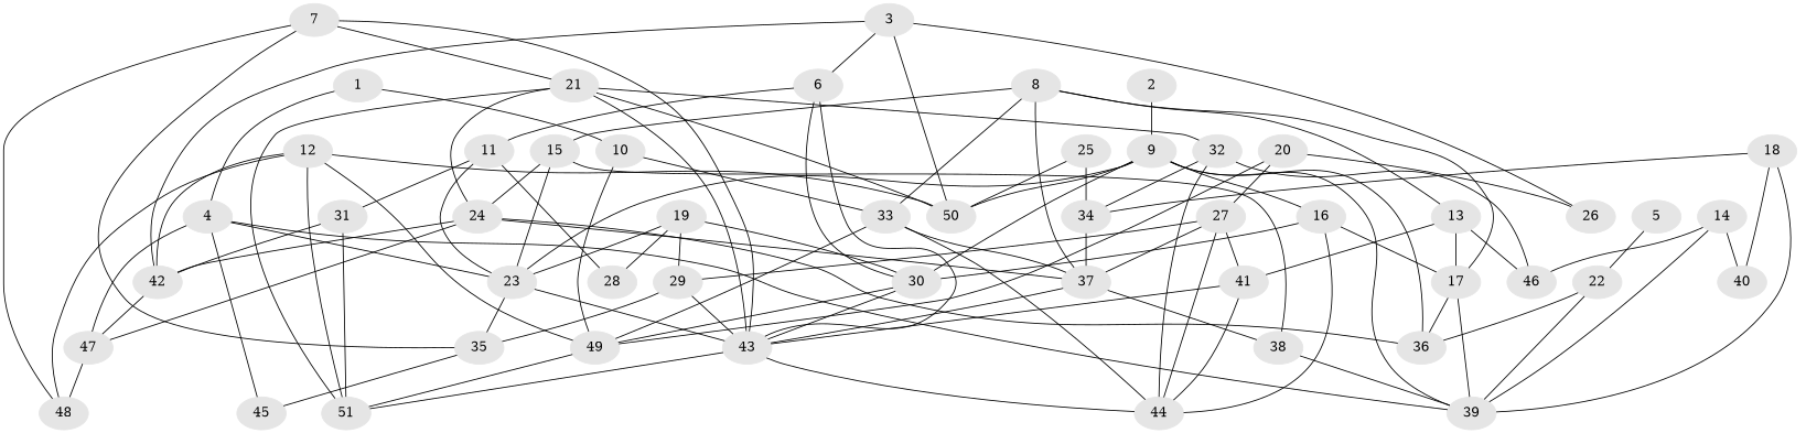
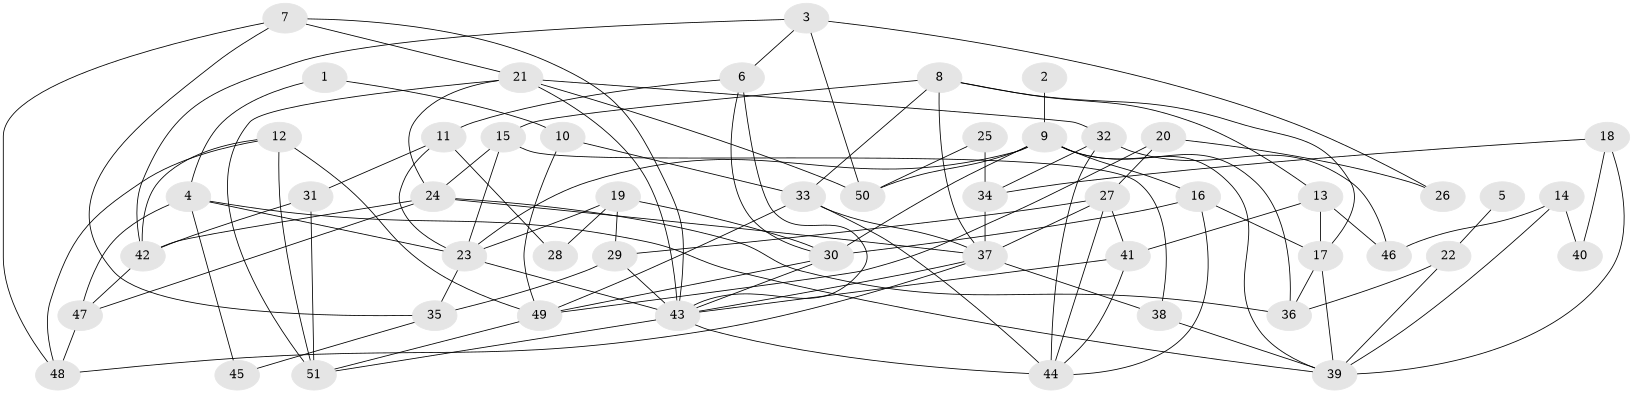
  graph {
    node [color=gray90 style=filled]
    edge [weight=1.0]
    1
    4
    10
    23
    39
    45
    47
    33
    49
    2
    9
    50
    30
    16
    36
    3
    6
    26
    42
    11
    43
    35
    48
    5
    22
    28
    31
    51
    44
    7
    21
    24
    32
    8
    13
    15
    17
    37
    41
    46
    38
    12
    14
    40
    18
    34
    19
    29
    20
    27
    25
    1 -- 4
    1 -- 10
    4 -- 23
    4 -- 39
    4 -- 45
    4 -- 47 [weight=2.0]
    10 -- 33
    10 -- 49 [weight=2.0]
    23 -- 43
    23 -- 35
    47 -- 48
    33 -- 49
    33 -- 44 [weight=2.0]
    33 -- 37
    49 -- 51
    2 -- 9 [weight=2.0]
    9 -- 23
    9 -- 39 [weight=2.0]
    9 -- 50
    9 -- 30
    9 -- 16
    9 -- 36
    30 -- 49 [weight=2.0]
    30 -- 43
    16 -- 30
    16 -- 44
    16 -- 17
    3 -- 50
    3 -- 6
    3 -- 26
    3 -- 42
    6 -- 30
    6 -- 11
    6 -- 43
    42 -- 47
    11 -- 23
    11 -- 28
    11 -- 31
    43 -- 51
    43 -- 44
    35 -- 45
    5 -- 22 [weight=2.0]
    22 -- 39 [weight=2.0]
    22 -- 36
    31 -- 42
    31 -- 51
    7 -- 43
    7 -- 35
    7 -- 48
    7 -- 21
    21 -- 50
    21 -- 43
    21 -- 51
    21 -- 24
    21 -- 32
    24 -- 47
    24 -- 36
    24 -- 42
    24 -- 37
    32 -- 44 [weight=2.0]
    32 -- 46
    32 -- 34
    8 -- 33
    8 -- 13
    8 -- 15
    8 -- 17
    8 -- 37
    13 -- 17
    13 -- 41
    13 -- 46
    15 -- 23
    15 -- 24
    15 -- 38
    17 -- 39
    17 -- 36
    37 -- 43
+   37 -- 48
    37 -- 38
    41 -- 43
    41 -- 44 [weight=2.0]
    38 -- 39
    12 -- 49
-   12 -- 50
    12 -- 42
    12 -- 48
    12 -- 51
    14 -- 39
    14 -- 46
    14 -- 40
    18 -- 39
    18 -- 40
    18 -- 34
    34 -- 37
    19 -- 23
    19 -- 30
    19 -- 28
    19 -- 29
    29 -- 43
    29 -- 35
    20 -- 49
    20 -- 26
    20 -- 27
    27 -- 44
    27 -- 37
    27 -- 41
    27 -- 29
    25 -- 50
    25 -- 34
  }
